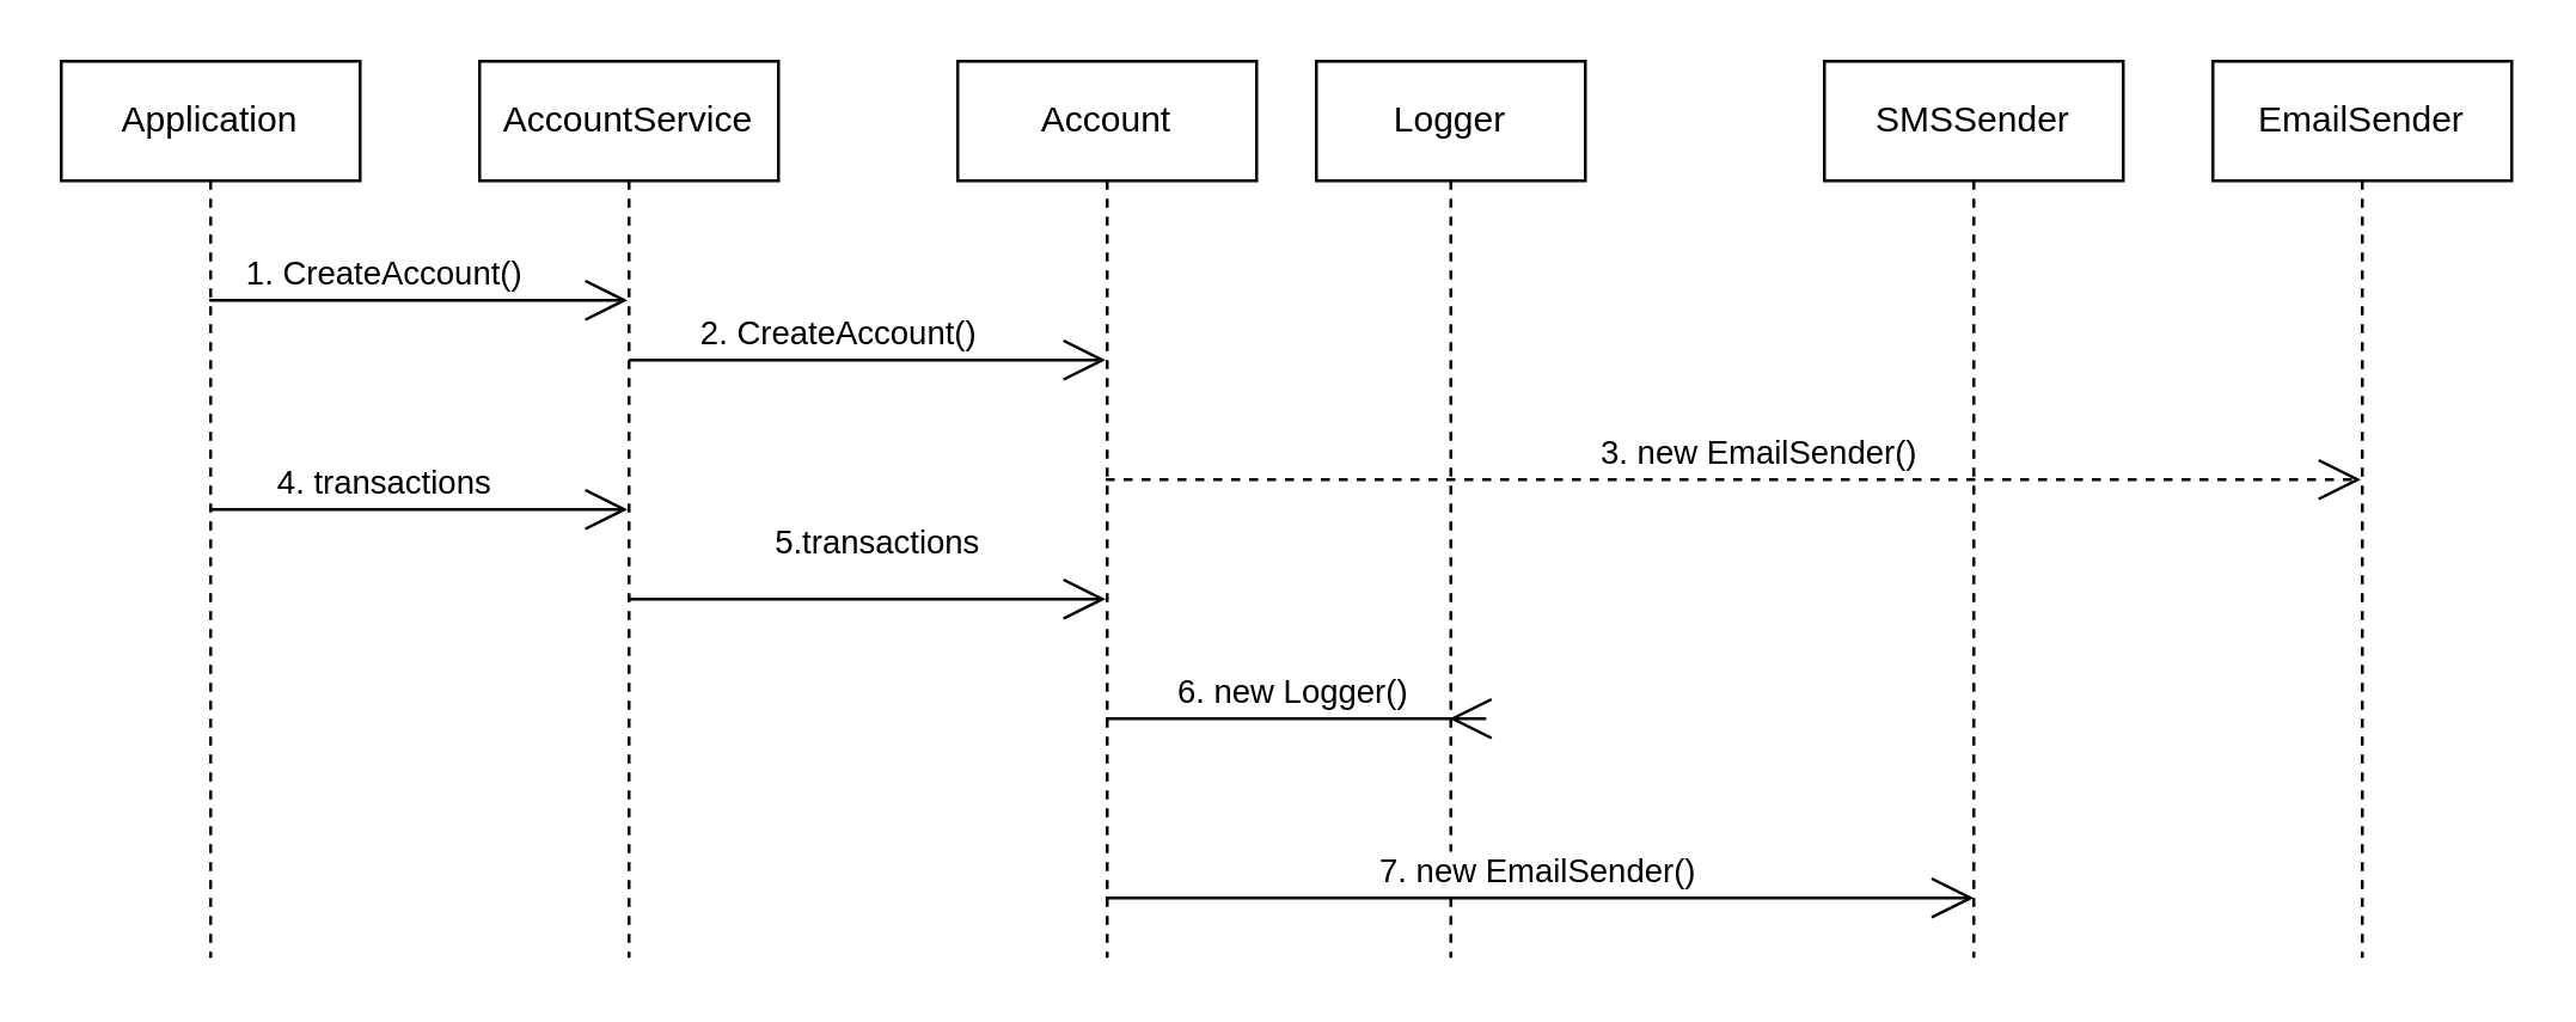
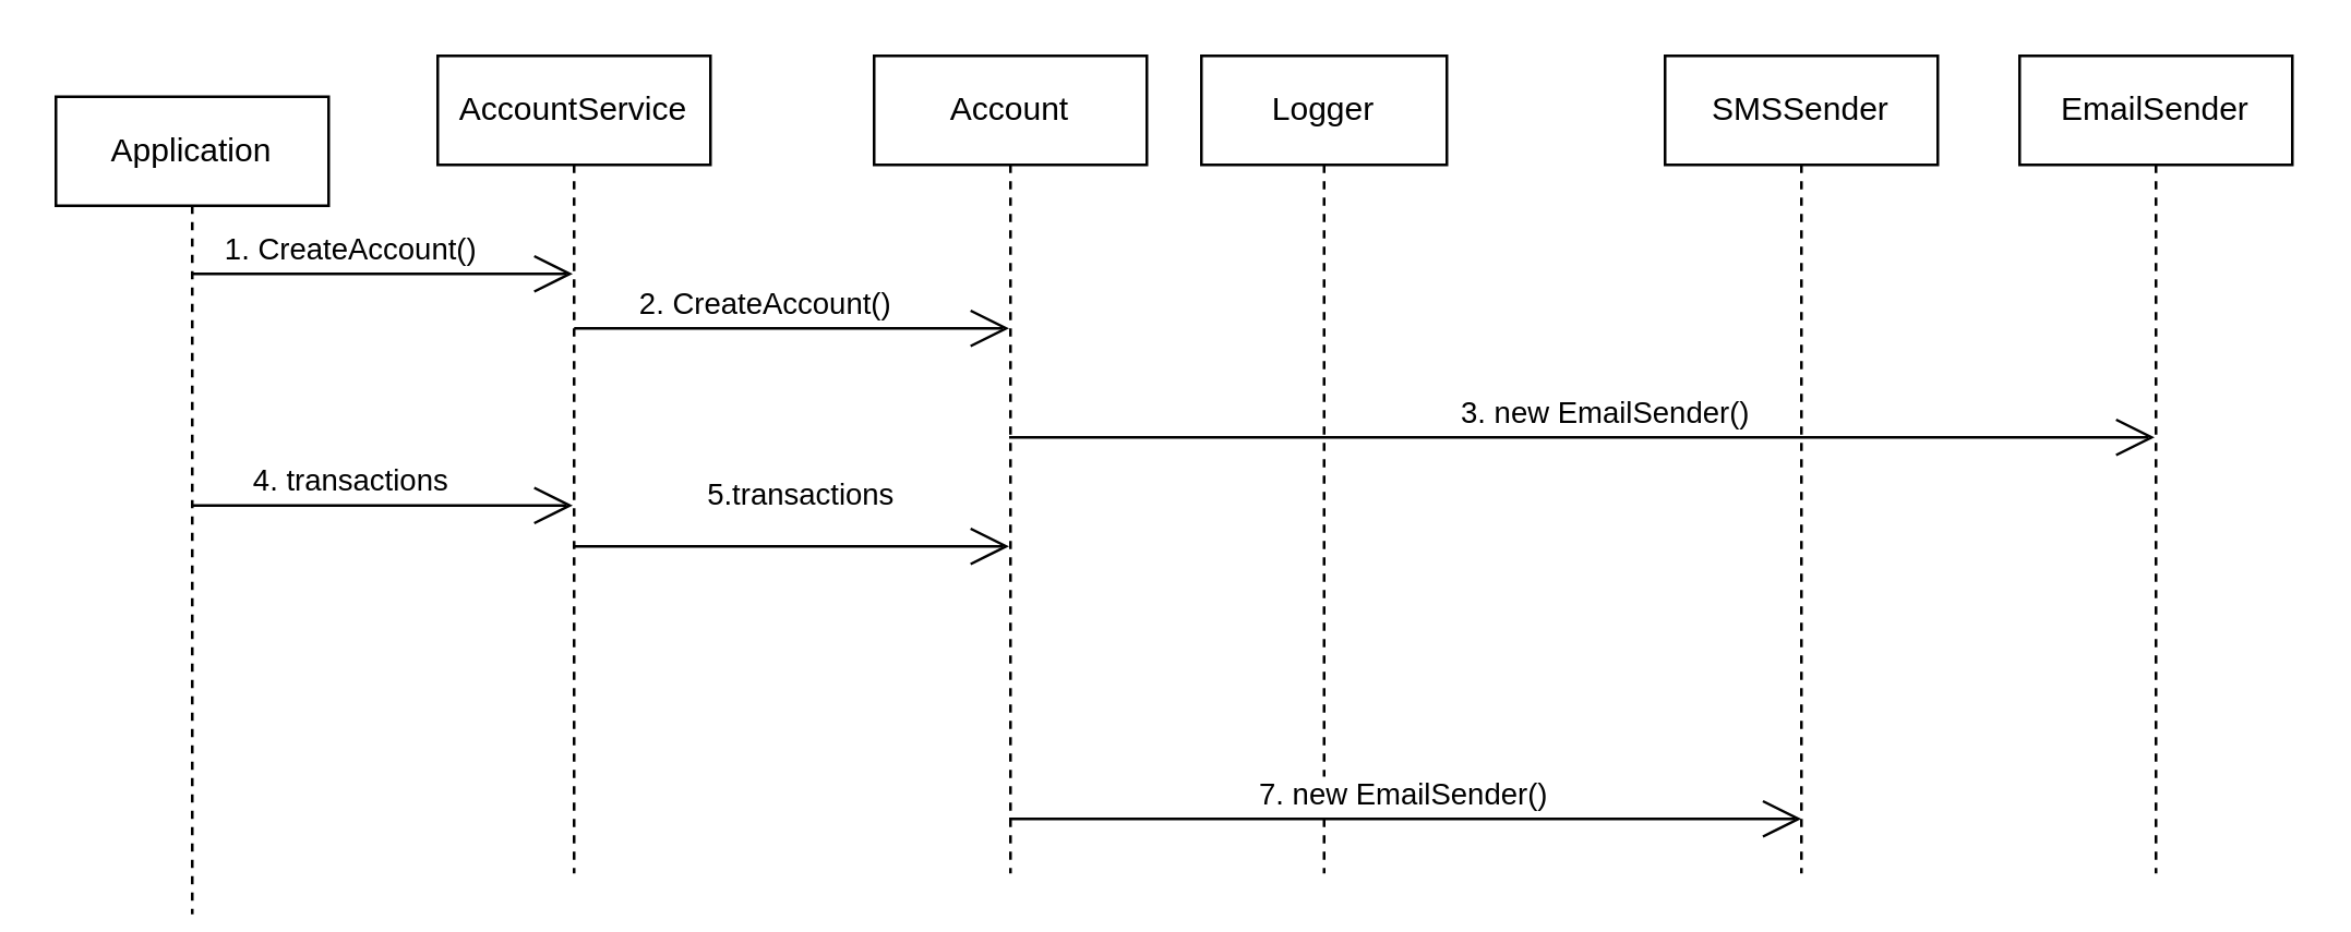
  <mxCell id="0" />
  <mxCell id="1" parent="0" />
- <mxCell id="2" value="Application" style="shape=umlLifeline;perimeter=lifelinePerimeter;whiteSpace=wrap;html=1;container=1;collapsible=0;recursiveResize=0;outlineConnect=0;fontColor=#000000;" parent="1" vertex="1"><mxGeometry x="20" y="20" width="100" height="300" as="geometry" /></mxCell>
+ <mxCell id="2" value="Application" style="shape=umlLifeline;perimeter=lifelinePerimeter;whiteSpace=wrap;html=1;container=1;collapsible=0;recursiveResize=0;outlineConnect=0;fontColor=#000000;" parent="1" vertex="1"><mxGeometry x="20" y="35" width="100" height="300" as="geometry" /></mxCell>
  <mxCell id="3" value="AccountService" style="shape=umlLifeline;perimeter=lifelinePerimeter;whiteSpace=wrap;html=1;container=1;collapsible=0;recursiveResize=0;outlineConnect=0;fontColor=#000000;" parent="1" vertex="1"><mxGeometry x="160" y="20" width="100" height="300" as="geometry" /></mxCell>
  <mxCell id="4" value="Account" style="shape=umlLifeline;perimeter=lifelinePerimeter;whiteSpace=wrap;html=1;container=1;collapsible=0;recursiveResize=0;outlineConnect=0;fontColor=#000000;" parent="1" vertex="1"><mxGeometry x="320" y="20" width="100" height="300" as="geometry" /></mxCell>
  <mxCell id="5" value="Logger" style="shape=umlLifeline;perimeter=lifelinePerimeter;whiteSpace=wrap;html=1;container=1;collapsible=0;recursiveResize=0;outlineConnect=0;fontColor=#000000;" parent="1" vertex="1"><mxGeometry x="440" y="20" width="90" height="300" as="geometry" /></mxCell>
  <mxCell id="6" value="SMSSender" style="shape=umlLifeline;perimeter=lifelinePerimeter;whiteSpace=wrap;html=1;container=1;collapsible=0;recursiveResize=0;outlineConnect=0;fontColor=#000000;" parent="1" vertex="1"><mxGeometry x="610" y="20" width="100" height="300" as="geometry" /></mxCell>
  <mxCell id="7" value="EmailSender" style="shape=umlLifeline;perimeter=lifelinePerimeter;whiteSpace=wrap;html=1;container=1;collapsible=0;recursiveResize=0;outlineConnect=0;fontColor=#000000;" parent="1" vertex="1"><mxGeometry x="740" y="20" width="100" height="300" as="geometry" /></mxCell>
  <mxCell id="8" value="" style="endArrow=open;endFill=1;endSize=12;html=1;" parent="1" source="2" target="3" edge="1"><mxGeometry width="160" relative="1" as="geometry"><mxPoint x="400" y="240" as="sourcePoint" /><mxPoint x="560" y="240" as="targetPoint" /><Array as="points"><mxPoint x="150" y="100" /></Array></mxGeometry></mxCell>
  <mxCell id="9" value="1. CreateAccount()" style="edgeLabel;html=1;align=center;verticalAlign=middle;resizable=0;points=[];" parent="8" vertex="1" connectable="0"><mxGeometry x="0.15" y="-23" relative="1" as="geometry"><mxPoint x="-23" y="-33" as="offset" /></mxGeometry></mxCell>
  <mxCell id="10" value="" style="endArrow=open;endFill=1;endSize=12;html=1;" parent="1" target="4" edge="1"><mxGeometry width="160" relative="1" as="geometry"><mxPoint x="210" y="120" as="sourcePoint" /><mxPoint x="350" y="120" as="targetPoint" /><Array as="points"><mxPoint x="290.5" y="120" /></Array></mxGeometry></mxCell>
  <mxCell id="11" value="2. CreateAccount()" style="edgeLabel;html=1;align=center;verticalAlign=middle;resizable=0;points=[];" parent="10" vertex="1" connectable="0"><mxGeometry x="0.15" y="-23" relative="1" as="geometry"><mxPoint x="-23" y="-33" as="offset" /></mxGeometry></mxCell>
- <mxCell id="12" value="" style="endArrow=open;endFill=1;endSize=12;html=1;dashed=1;" parent="1" source="4" target="7" edge="1"><mxGeometry width="160" relative="1" as="geometry"><mxPoint x="499.5" y="140" as="sourcePoint" /><mxPoint x="889.5" y="140" as="targetPoint" /><Array as="points"><mxPoint x="625" y="160" /></Array></mxGeometry></mxCell>
+ <mxCell id="12" value="" style="endArrow=open;endFill=1;endSize=12;html=1;" parent="1" source="4" target="7" edge="1"><mxGeometry width="160" relative="1" as="geometry"><mxPoint x="499.5" y="140" as="sourcePoint" /><mxPoint x="889.5" y="140" as="targetPoint" /><Array as="points"><mxPoint x="625" y="160" /></Array></mxGeometry></mxCell>
  <mxCell id="13" value="3. new EmailSender()" style="edgeLabel;html=1;align=center;verticalAlign=middle;resizable=0;points=[];" parent="12" vertex="1" connectable="0"><mxGeometry x="0.15" y="-23" relative="1" as="geometry"><mxPoint x="-23" y="-33" as="offset" /></mxGeometry></mxCell>
  <mxCell id="14" value="" style="endArrow=open;endFill=1;endSize=12;html=1;" parent="1" source="2" target="3" edge="1"><mxGeometry width="160" relative="1" as="geometry"><mxPoint x="79.5" y="110" as="sourcePoint" /><mxPoint x="219.5" y="110" as="targetPoint" /><Array as="points" /></mxGeometry></mxCell>
  <mxCell id="15" value="4. transactions" style="edgeLabel;html=1;align=center;verticalAlign=middle;resizable=0;points=[];" parent="14" vertex="1" connectable="0"><mxGeometry x="0.15" y="-23" relative="1" as="geometry"><mxPoint x="-23" y="-33" as="offset" /></mxGeometry></mxCell>
  <mxCell id="16" value="" style="endArrow=open;endFill=1;endSize=12;html=1;" parent="1" target="4" edge="1"><mxGeometry width="160" relative="1" as="geometry"><mxPoint x="210" y="200" as="sourcePoint" /><mxPoint x="350" y="200" as="targetPoint" /><Array as="points" /></mxGeometry></mxCell>
  <mxCell id="17" value="5.transactions" style="edgeLabel;html=1;align=center;verticalAlign=middle;resizable=0;points=[];" parent="16" vertex="1" connectable="0"><mxGeometry x="0.15" y="-23" relative="1" as="geometry"><mxPoint x="-10" y="-43" as="offset" /></mxGeometry></mxCell>
- <mxCell id="18" value="" style="endArrow=open;endFill=1;endSize=12;html=1;" parent="1" edge="1" target="5" source="4"><mxGeometry width="160" relative="1" as="geometry"><mxPoint x="370" y="240" as="sourcePoint" /><mxPoint x="520" y="240" as="targetPoint" /><Array as="points"><mxPoint x="500.5" y="240" /></Array></mxGeometry></mxCell>
- <mxCell id="19" value="6. new Logger()" style="edgeLabel;html=1;align=center;verticalAlign=middle;resizable=0;points=[];" parent="18" vertex="1" connectable="0"><mxGeometry x="0.15" y="-23" relative="1" as="geometry"><mxPoint x="-23" y="-33" as="offset" /></mxGeometry></mxCell>
  <mxCell id="20" value="" style="endArrow=open;endFill=1;endSize=12;html=1;" parent="1" source="4" edge="1"><mxGeometry width="160" relative="1" as="geometry"><mxPoint x="524.5" y="170" as="sourcePoint" /><mxPoint x="660" y="300" as="targetPoint" /><Array as="points"><mxPoint x="635" y="300" /></Array></mxGeometry></mxCell>
  <mxCell id="21" value="7. new EmailSender()" style="edgeLabel;html=1;align=center;verticalAlign=middle;resizable=0;points=[];" parent="20" vertex="1" connectable="0"><mxGeometry x="0.15" y="-23" relative="1" as="geometry"><mxPoint x="-23" y="-33" as="offset" /></mxGeometry></mxCell>
